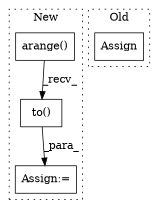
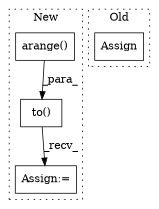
  digraph {
    node [a=75 shape=box]
    n1 [l="13,20" label="arange()" s="1480,1523"]
    n2 [a=68 l=3 label="Assign:=" s=1477]
    n3 [l="67,1" label="to()" s="1480,1560"]
    n4 [a=63 l="25,0" label=Assign s="1558,0"]
    subgraph cluster_1 {
      label=New
      style=dotted
      n1
      n2
      n3
    }
    subgraph cluster_2 {
      label=Old
      style=dotted
      n4
    }
-   n1 -> n3 [label=_recv_]
-   n3 -> n2 [label=_para_]
+   n1 -> n3 [label=_para_]
+   n3 -> n2 [label=_recv_]
  }
